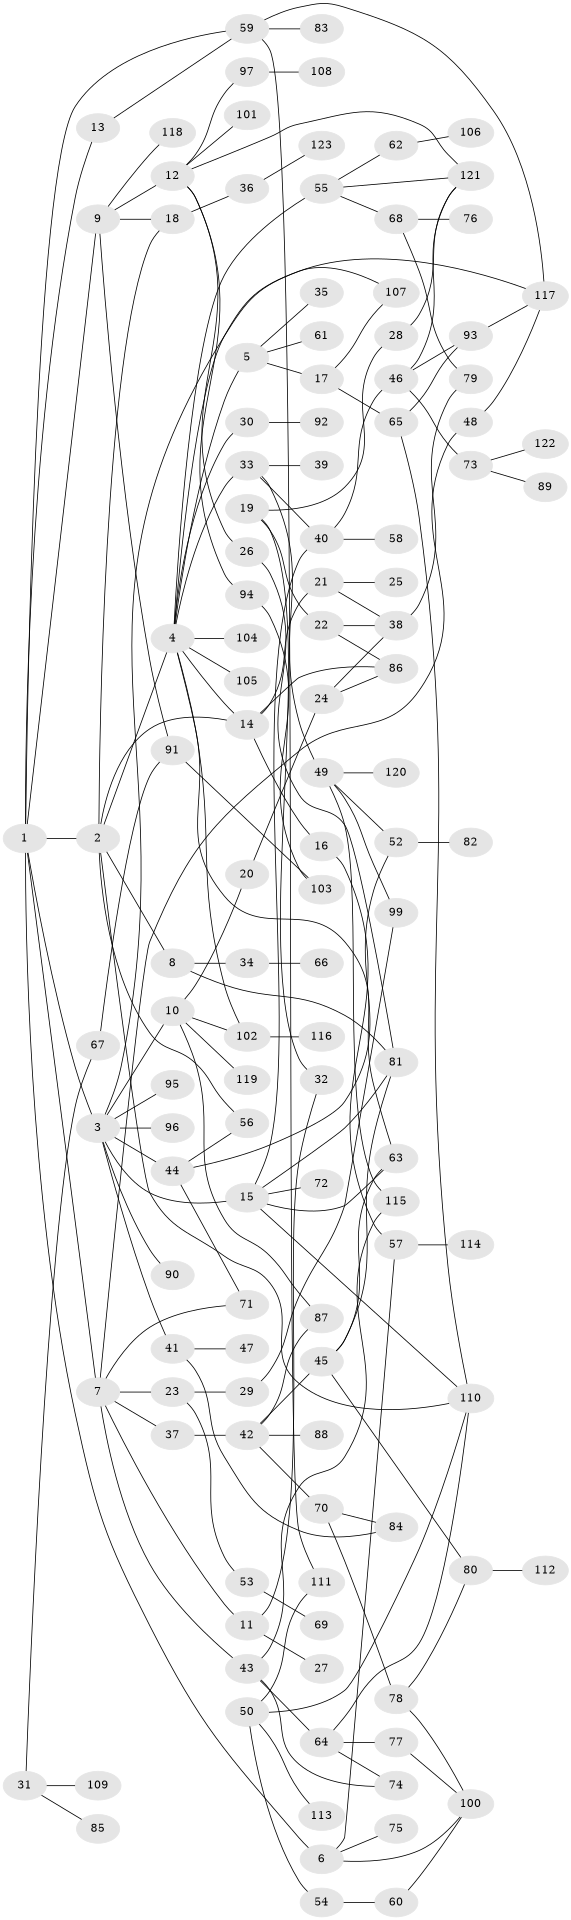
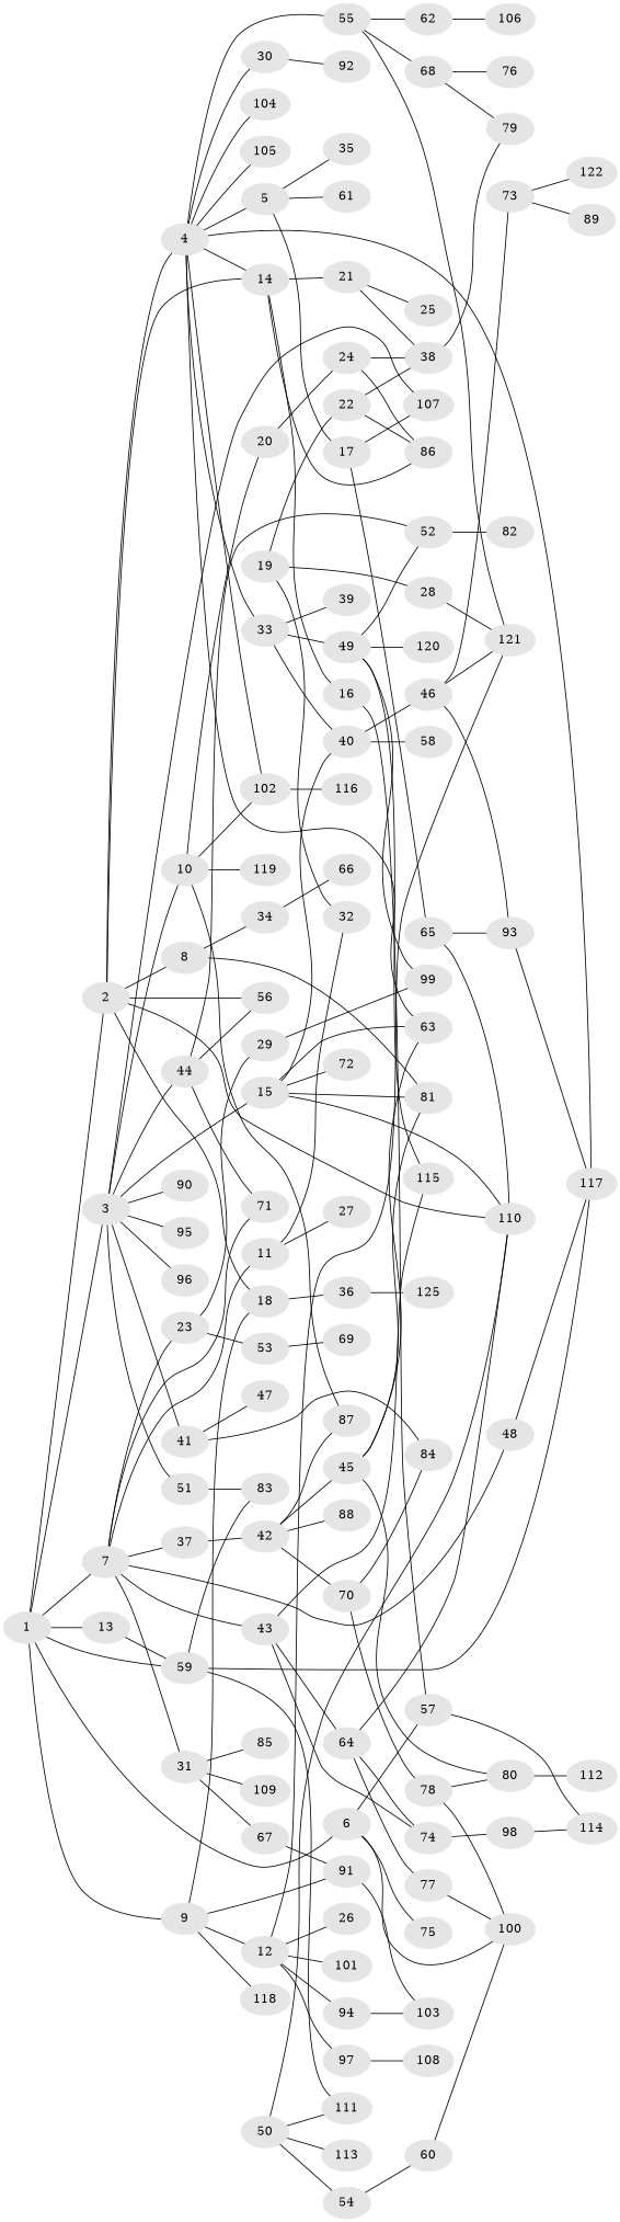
  graph {
    fontname="DejaVu Serif"
    rankdir=LR
    node [color=gray90 fontname="DejaVu Serif" style=filled]
    edge [fontname="DejaVu Serif"]
    1
    2
    3
    6
    7
    9
    13
    59
    4
    8
    14
    18
    56
    110
    10
    15
    41
    44
+   51
    90
    95
    96
    107
    57
    75
    100
    11
    23
    31
    37
    43
    48
    71
    12
    91
    118
    50
    54
    111
    113
    5
    30
    33
    55
    63
    102
    104
    105
    117
    34
    81
    16
    21
    86
    36
    20
    87
    119
    40
    72
    47
    84
    52
    83
    17
    35
    61
    92
    39
    49
    121
    62
    68
    116
    65
    114
    27
    32
    29
    53
    67
    85
    109
    42
    64
    74
    115
    66
    26
    94
    97
    101
    103
    24
    108
    25
    38
    46
    58
    19
    22
    28
    93
-   123
+   123 [label=125]
    79
    99
    69
    120
    45
    70
    88
    73
    80
    78
    77
+   98
    82
    112
    89
    122
    60
    106
    76
    1 -- 2
    1 -- 3
    1 -- 6
    1 -- 7
    1 -- 9
    1 -- 13
    1 -- 59
    2 -- 4
    2 -- 8
    2 -- 14
    2 -- 18
    2 -- 56
    2 -- 110
    3 -- 10
    3 -- 15
    3 -- 41
    3 -- 44
+   3 -- 51
    3 -- 90
    3 -- 95
    3 -- 96
    3 -- 107
    6 -- 57
    6 -- 75
    6 -- 100
    7 -- 11
    7 -- 23
+   7 -- 31
    7 -- 37
    7 -- 43
    7 -- 48
    7 -- 71
    9 -- 18
    9 -- 12
    9 -- 91
    9 -- 118
    13 -- 59
    59 -- 111
    59 -- 117
    59 -- 83
    4 -- 14
    4 -- 5
    4 -- 30
    4 -- 33
    4 -- 55
    4 -- 63
    4 -- 102
    4 -- 104
    4 -- 105
    4 -- 117
    8 -- 34
    8 -- 81
    14 -- 16
    14 -- 21
    14 -- 86
    18 -- 36
    10 -- 102
    10 -- 20
    10 -- 87
    10 -- 119
    15 -- 110
    15 -- 63
    15 -- 81
    15 -- 40
    15 -- 72
    41 -- 47
    41 -- 84
    44 -- 56
    44 -- 71
    44 -- 52
+   51 -- 83
    57 -- 114
    11 -- 27
    11 -- 32
    23 -- 29
    23 -- 53
    31 -- 67
    31 -- 85
    31 -- 109
    37 -- 42
    43 -- 64
    43 -- 74
    43 -- 115
    48 -- 117
    12 -- 121
    12 -- 26
    12 -- 94
    12 -- 97
    12 -- 101
    91 -- 103
    50 -- 110
    50 -- 54
    50 -- 111
    50 -- 113
    54 -- 60
    5 -- 17
    5 -- 35
    5 -- 61
    30 -- 92
    33 -- 40
    33 -- 39
    33 -- 49
    55 -- 121
    55 -- 62
    55 -- 68
    102 -- 116
    34 -- 66
    16 -- 57
    21 -- 25
    21 -- 38
    36 -- 123
    20 -- 24
    40 -- 46
    40 -- 58
    52 -- 82
    17 -- 107
    17 -- 65
    49 -- 52
    49 -- 115
    49 -- 99
    49 -- 120
    62 -- 106
    68 -- 79
    68 -- 76
    65 -- 110
    65 -- 93
    29 -- 99
    53 -- 69
    67 -- 91
    42 -- 87
    42 -- 45
    42 -- 70
    42 -- 88
    64 -- 110
    64 -- 74
    64 -- 77
-   26 -- 81
+   74 -- 98
    94 -- 103
    97 -- 108
    24 -- 86
    24 -- 38
    38 -- 79
    46 -- 121
    46 -- 93
    46 -- 73
    19 -- 32
    19 -- 22
    19 -- 28
    22 -- 86
    22 -- 38
    28 -- 121
    93 -- 117
    45 -- 63
    45 -- 81
    45 -- 80
    70 -- 84
    70 -- 78
    73 -- 89
    73 -- 122
    80 -- 112
    78 -- 100
    78 -- 80
    77 -- 100
+   98 -- 114
    60 -- 100
  }
